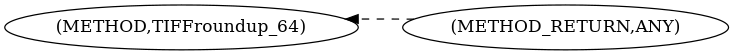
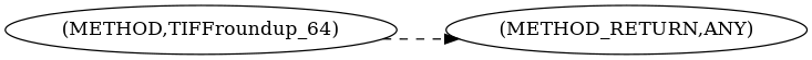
  digraph {
    rankdir=LR
    n1 [label=<(METHOD,TIFFroundup_64)>]
    n2 [label=<(METHOD_RETURN,ANY)>]
-   n2 -> n1 [style=dashed]
+   n1 -> n2 [style=dashed]
  }
